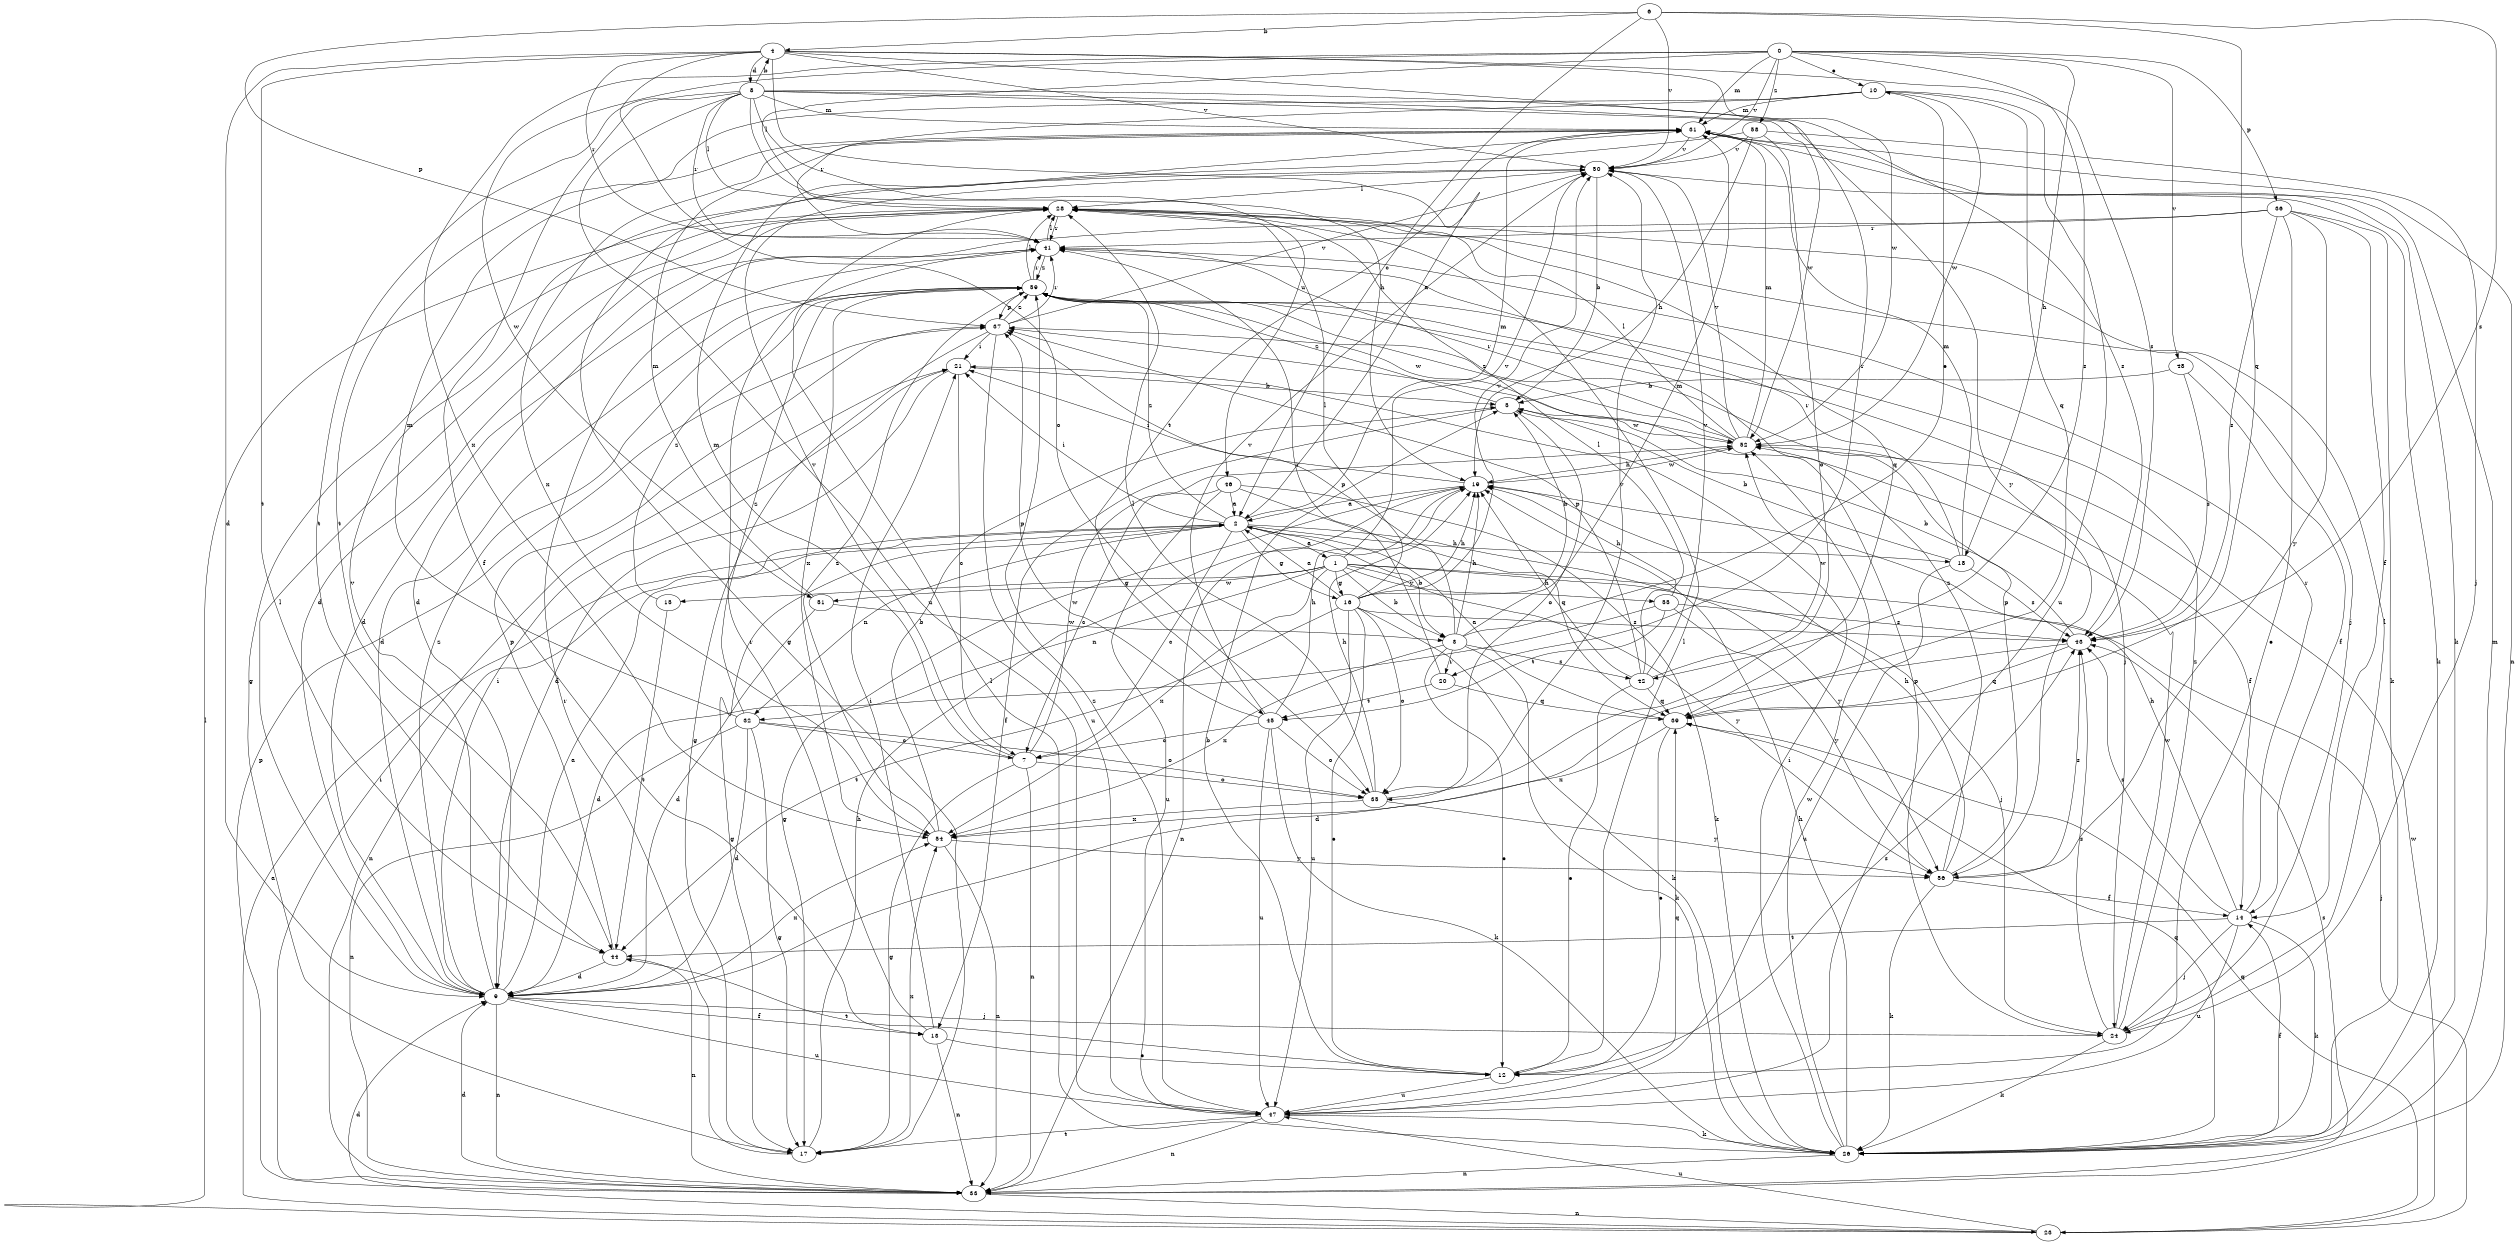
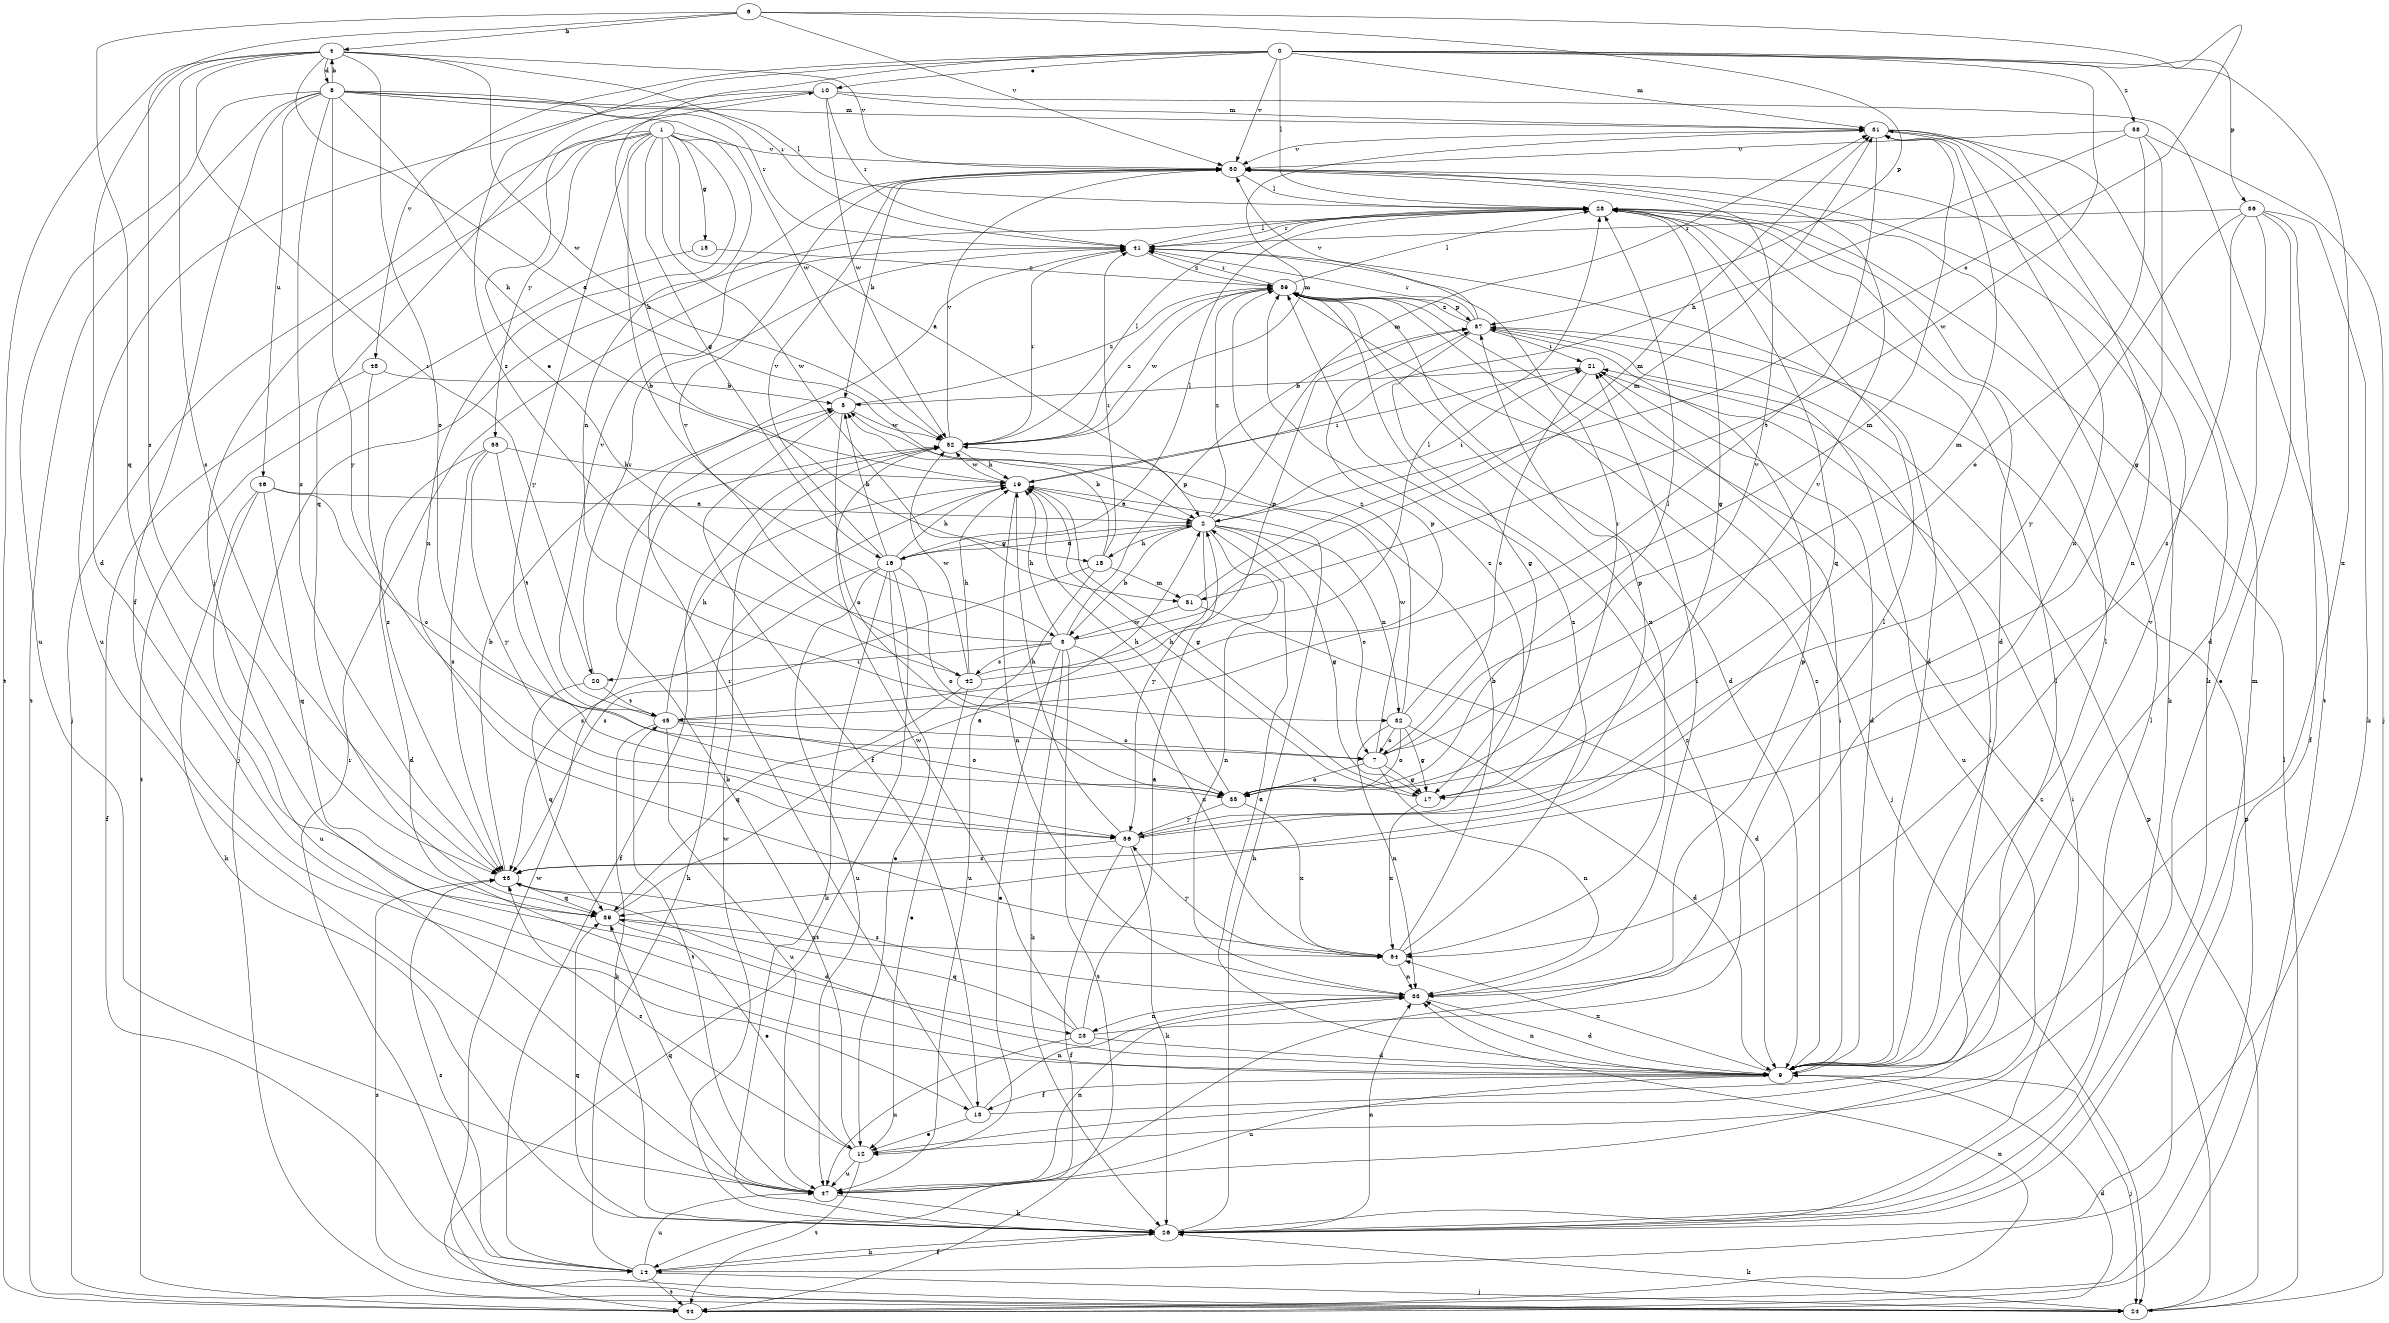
  strict digraph {
    0
    10
    18
    28
    31
    36
    42
    48
    50
    51
    54
    58
    44
    41
    52
    39
    47
    43
    5
    24
    17
    9
    33
    26
    45
    56
    12
    14
    19
    37
    3
    59
    35
    1
    2
    15
    16
    23
    32
    55
    7
    21
    n43 [label=20]
    6
    4
    8
    13
    46
    0 -> 10 [label=e]
    0 -> 18 [label=h]
    0 -> 28 [label=l]
    0 -> 31 [label=m]
    0 -> 36 [label=p]
    0 -> 42 [label=s]
    0 -> 48 [label=v]
    0 -> 50 [label=v]
    0 -> 51 [label=w]
-   0 -> 54 [label=x]
+   0 -> 9 [label=x]
    0 -> 58 [label=z]
    10 -> 31 [label=m]
    10 -> 44 [label=t]
    10 -> 41 [label=r]
    10 -> 52 [label=w]
    10 -> 39 [label=q]
    10 -> 47 [label=u]
-   18 -> 31 [label=m]
+   18 -> 51 [label=m]
    18 -> 41 [label=r]
    18 -> 47 [label=u]
    18 -> 43 [label=s]
    18 -> 5 [label=b]
    28 -> 41 [label=r]
    28 -> 39 [label=q]
    28 -> 24 [label=j]
    28 -> 17 [label=g]
    28 -> 9 [label=d]
    31 -> 50 [label=v]
    31 -> 54 [label=x]
    31 -> 33 [label=n]
    31 -> 26 [label=k]
    31 -> 45 [label=t]
    36 -> 41 [label=r]
    36 -> 43 [label=s]
    36 -> 9 [label=d]
    36 -> 26 [label=k]
    36 -> 56 [label=y]
    36 -> 12 [label=e]
    36 -> 14 [label=f]
    42 -> 28 [label=l]
    42 -> 50 [label=v]
    42 -> 52 [label=w]
    42 -> 39 [label=q]
    42 -> 12 [label=e]
    42 -> 19 [label=h]
    42 -> 37 [label=p]
    48 -> 43 [label=s]
    48 -> 5 [label=b]
    48 -> 14 [label=f]
    50 -> 28 [label=l]
    50 -> 5 [label=b]
    50 -> 26 [label=k]
    51 -> 31 [label=m]
    51 -> 9 [label=d]
    51 -> 3 [label=w]
    54 -> 5 [label=b]
    54 -> 33 [label=n]
    54 -> 56 [label=y]
    54 -> 59 [label=z]
    58 -> 50 [label=v]
    58 -> 24 [label=j]
    58 -> 17 [label=g]
    58 -> 19 [label=h]
    58 -> 35 [label=o]
    44 -> 9 [label=d]
    44 -> 33 [label=n]
    44 -> 37 [label=p]
    41 -> 28 [label=l]
    41 -> 9 [label=d]
    41 -> 59 [label=z]
    52 -> 28 [label=l]
    52 -> 31 [label=m]
    52 -> 50 [label=v]
    52 -> 41 [label=r]
    52 -> 14 [label=f]
    52 -> 19 [label=h]
    52 -> 59 [label=z]
    39 -> 54 [label=x]
    39 -> 12 [label=e]
    39 -> 2 [label=a]
    47 -> 39 [label=q]
    47 -> 33 [label=n]
    47 -> 26 [label=k]
-   47 -> 17 [label=t]
+   47 -> 45 [label=t]
    47 -> 59 [label=z]
    43 -> 39 [label=q]
    43 -> 5 [label=b]
    43 -> 9 [label=d]
    5 -> 52 [label=w]
    5 -> 59 [label=z]
    5 -> 35 [label=o]
    5 -> 13 [label=f]
    24 -> 28 [label=l]
    24 -> 52 [label=w]
    24 -> 43 [label=s]
    24 -> 26 [label=k]
    24 -> 37 [label=p]
    24 -> 59 [label=z]
    17 -> 54 [label=x]
    17 -> 41 [label=r]
    17 -> 19 [label=h]
    9 -> 28 [label=l]
    9 -> 50 [label=v]
    9 -> 54 [label=x]
    9 -> 47 [label=u]
    9 -> 24 [label=j]
    9 -> 33 [label=n]
    9 -> 59 [label=z]
    9 -> 2 [label=a]
    9 -> 21 [label=i]
    9 -> 13 [label=f]
    33 -> 43 [label=s]
    33 -> 9 [label=d]
    33 -> 37 [label=p]
    33 -> 23 [label=n]
    33 -> 21 [label=i]
    26 -> 28 [label=l]
    26 -> 31 [label=m]
    26 -> 52 [label=w]
    26 -> 39 [label=q]
    26 -> 33 [label=n]
    26 -> 14 [label=f]
    26 -> 19 [label=h]
    26 -> 21 [label=i]
    45 -> 50 [label=v]
    45 -> 47 [label=u]
    45 -> 26 [label=k]
    45 -> 19 [label=h]
    45 -> 37 [label=p]
    45 -> 35 [label=o]
    45 -> 7 [label=c]
    56 -> 43 [label=s]
    56 -> 26 [label=k]
    56 -> 14 [label=f]
    56 -> 19 [label=h]
    56 -> 37 [label=p]
    56 -> 59 [label=z]
    12 -> 28 [label=l]
    12 -> 44 [label=t]
    12 -> 47 [label=u]
    12 -> 43 [label=s]
    12 -> 5 [label=b]
    14 -> 44 [label=t]
    14 -> 41 [label=r]
    14 -> 47 [label=u]
    14 -> 43 [label=s]
    14 -> 24 [label=j]
    14 -> 26 [label=k]
    14 -> 19 [label=h]
    19 -> 52 [label=w]
    19 -> 17 [label=g]
    19 -> 33 [label=n]
    19 -> 2 [label=a]
    19 -> 21 [label=i]
    37 -> 50 [label=v]
    37 -> 41 [label=r]
    37 -> 47 [label=u]
    37 -> 17 [label=g]
    37 -> 59 [label=z]
    37 -> 21 [label=i]
    3 -> 10 [label=e]
    3 -> 31 [label=m]
    3 -> 42 [label=s]
    3 -> 54 [label=x]
+   3 -> 44 [label=t]
    3 -> 26 [label=k]
    3 -> 12 [label=e]
    3 -> 19 [label=h]
    3 -> 37 [label=p]
    3 -> n43 [label=r]
    59 -> 28 [label=l]
    59 -> 54 [label=x]
    59 -> 41 [label=r]
    59 -> 52 [label=w]
    59 -> 24 [label=j]
    59 -> 9 [label=d]
    59 -> 37 [label=p]
    35 -> 28 [label=l]
    35 -> 50 [label=v]
    35 -> 54 [label=x]
    35 -> 56 [label=y]
    35 -> 19 [label=h]
    1 -> 50 [label=v]
    1 -> 51 [label=w]
    1 -> 54 [label=x]
    1 -> 24 [label=j]
    1 -> 56 [label=y]
    1 -> 3 [label=b]
-   2 -> 1 [label=a]
+   1 -> 2 [label=a]
    1 -> 15 [label=g]
    1 -> 16 [label=g]
    1 -> 23 [label=j]
    1 -> 32 [label=n]
    1 -> 55 [label=y]
    2 -> 18 [label=h]
    2 -> 31 [label=m]
    2 -> 17 [label=g]
    2 -> 33 [label=n]
    2 -> 56 [label=y]
    2 -> 3 [label=b]
    2 -> 59 [label=z]
    2 -> 16 [label=g]
    2 -> 32 [label=n]
    2 -> 7 [label=c]
    2 -> 21 [label=i]
    15 -> 44 [label=t]
    15 -> 59 [label=z]
    16 -> 28 [label=l]
    16 -> 50 [label=v]
    16 -> 44 [label=t]
    16 -> 47 [label=u]
    16 -> 43 [label=s]
    16 -> 5 [label=b]
    16 -> 26 [label=k]
    16 -> 12 [label=e]
    16 -> 19 [label=h]
    16 -> 35 [label=o]
    16 -> 2 [label=a]
    23 -> 28 [label=l]
    23 -> 52 [label=w]
    23 -> 39 [label=q]
    23 -> 47 [label=u]
    23 -> 9 [label=d]
    23 -> 2 [label=a]
    32 -> 31 [label=m]
    32 -> 17 [label=g]
    32 -> 9 [label=d]
    32 -> 33 [label=n]
    32 -> 59 [label=z]
    32 -> 35 [label=o]
    32 -> 7 [label=c]
    55 -> 43 [label=s]
    55 -> 9 [label=d]
    55 -> 45 [label=t]
    55 -> 56 [label=y]
    55 -> 19 [label=h]
    7 -> 31 [label=m]
    7 -> 50 [label=v]
    7 -> 52 [label=w]
    7 -> 17 [label=g]
    7 -> 33 [label=n]
    7 -> 35 [label=o]
    21 -> 5 [label=b]
    21 -> 9 [label=d]
    21 -> 7 [label=c]
    n43 -> 41 [label=r]
    n43 -> 39 [label=q]
    n43 -> 45 [label=t]
    6 -> 50 [label=v]
    6 -> 39 [label=q]
    6 -> 43 [label=s]
    6 -> 37 [label=p]
    6 -> 2 [label=c]
    6 -> 4 [label=b]
    4 -> 50 [label=v]
    4 -> 44 [label=t]
    4 -> 41 [label=r]
    4 -> 52 [label=w]
    4 -> 43 [label=s]
    4 -> 9 [label=d]
    4 -> 35 [label=o]
    4 -> 2 [label=a]
    4 -> n43 [label=r]
    4 -> 8 [label=d]
    8 -> 28 [label=l]
    8 -> 31 [label=m]
    8 -> 44 [label=t]
    8 -> 41 [label=r]
    8 -> 52 [label=w]
    8 -> 47 [label=u]
    8 -> 43 [label=s]
    8 -> 56 [label=y]
    8 -> 19 [label=h]
    8 -> 4 [label=b]
    8 -> 13 [label=f]
    8 -> 46 [label=u]
    13 -> 41 [label=r]
    13 -> 33 [label=n]
    13 -> 12 [label=e]
    13 -> 21 [label=i]
    46 -> 39 [label=q]
    46 -> 47 [label=u]
    46 -> 26 [label=k]
    46 -> 2 [label=a]
    46 -> 7 [label=c]
  }
